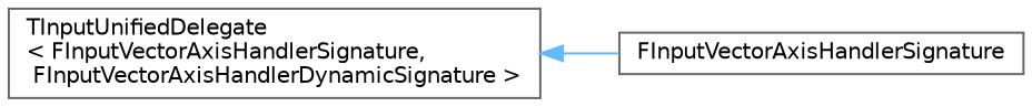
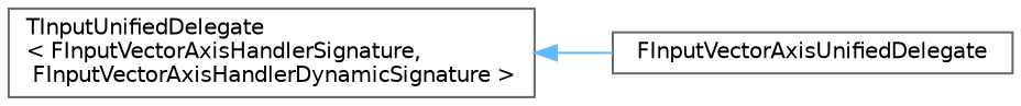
  digraph {
    rankdir=LR
    node [color=grey40 fillcolor=white fontname=Helvetica fontsize=10 shape=box style=filled]
    n1 [height=0.2 label="TInputUnifiedDelegate\l\< FInputVectorAxisHandlerSignature,\l FInputVectorAxisHandlerDynamicSignature \>" width=0.4]
-   n2 [height=0.2 label=FInputVectorAxisHandlerSignature width=0.4]
+   n2 [height=0.2 label=FInputVectorAxisUnifiedDelegate width=0.4]
    n1 -> n2 [color=steelblue1 dir=back fontname=Helvetica fontsize=10 labelfontname=Helvetica labelfontsize=10 style=solid]
  }
